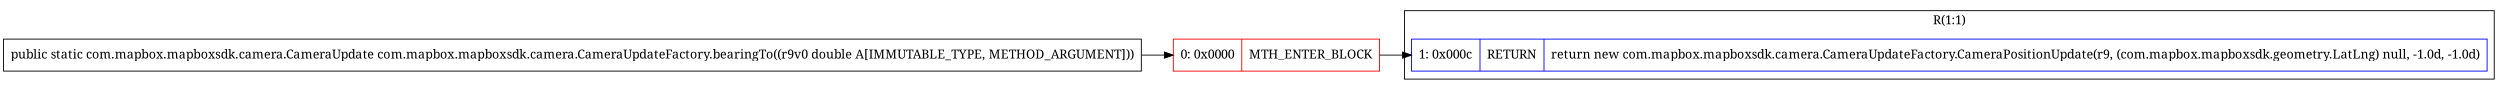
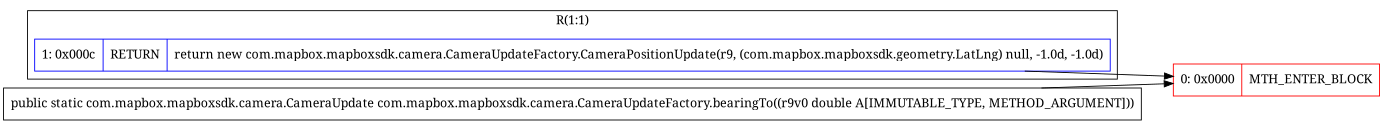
  digraph {
    rankdir=LR
    fontname="Noto Serif"
    node [shape=record fontname="Noto Serif"]
    edge [fontname="Noto Serif"]
    n1 [color=blue label="{1\:\ 0x000c|RETURN\l|return new com.mapbox.mapboxsdk.camera.CameraUpdateFactory.CameraPositionUpdate(r9, (com.mapbox.mapboxsdk.geometry.LatLng) null, \-1.0d, \-1.0d)\l}"]
    n2 [color=red label="{0\:\ 0x0000|MTH_ENTER_BLOCK\l}"]
    n3 [label="{public static com.mapbox.mapboxsdk.camera.CameraUpdate com.mapbox.mapboxsdk.camera.CameraUpdateFactory.bearingTo((r9v0 double A[IMMUTABLE_TYPE, METHOD_ARGUMENT])) }"]
    subgraph cluster_1 {
      label="R(1:1)"
      n1
    }
-   n2 -> n1
+   n1 -> n2
    n3 -> n2
  }
